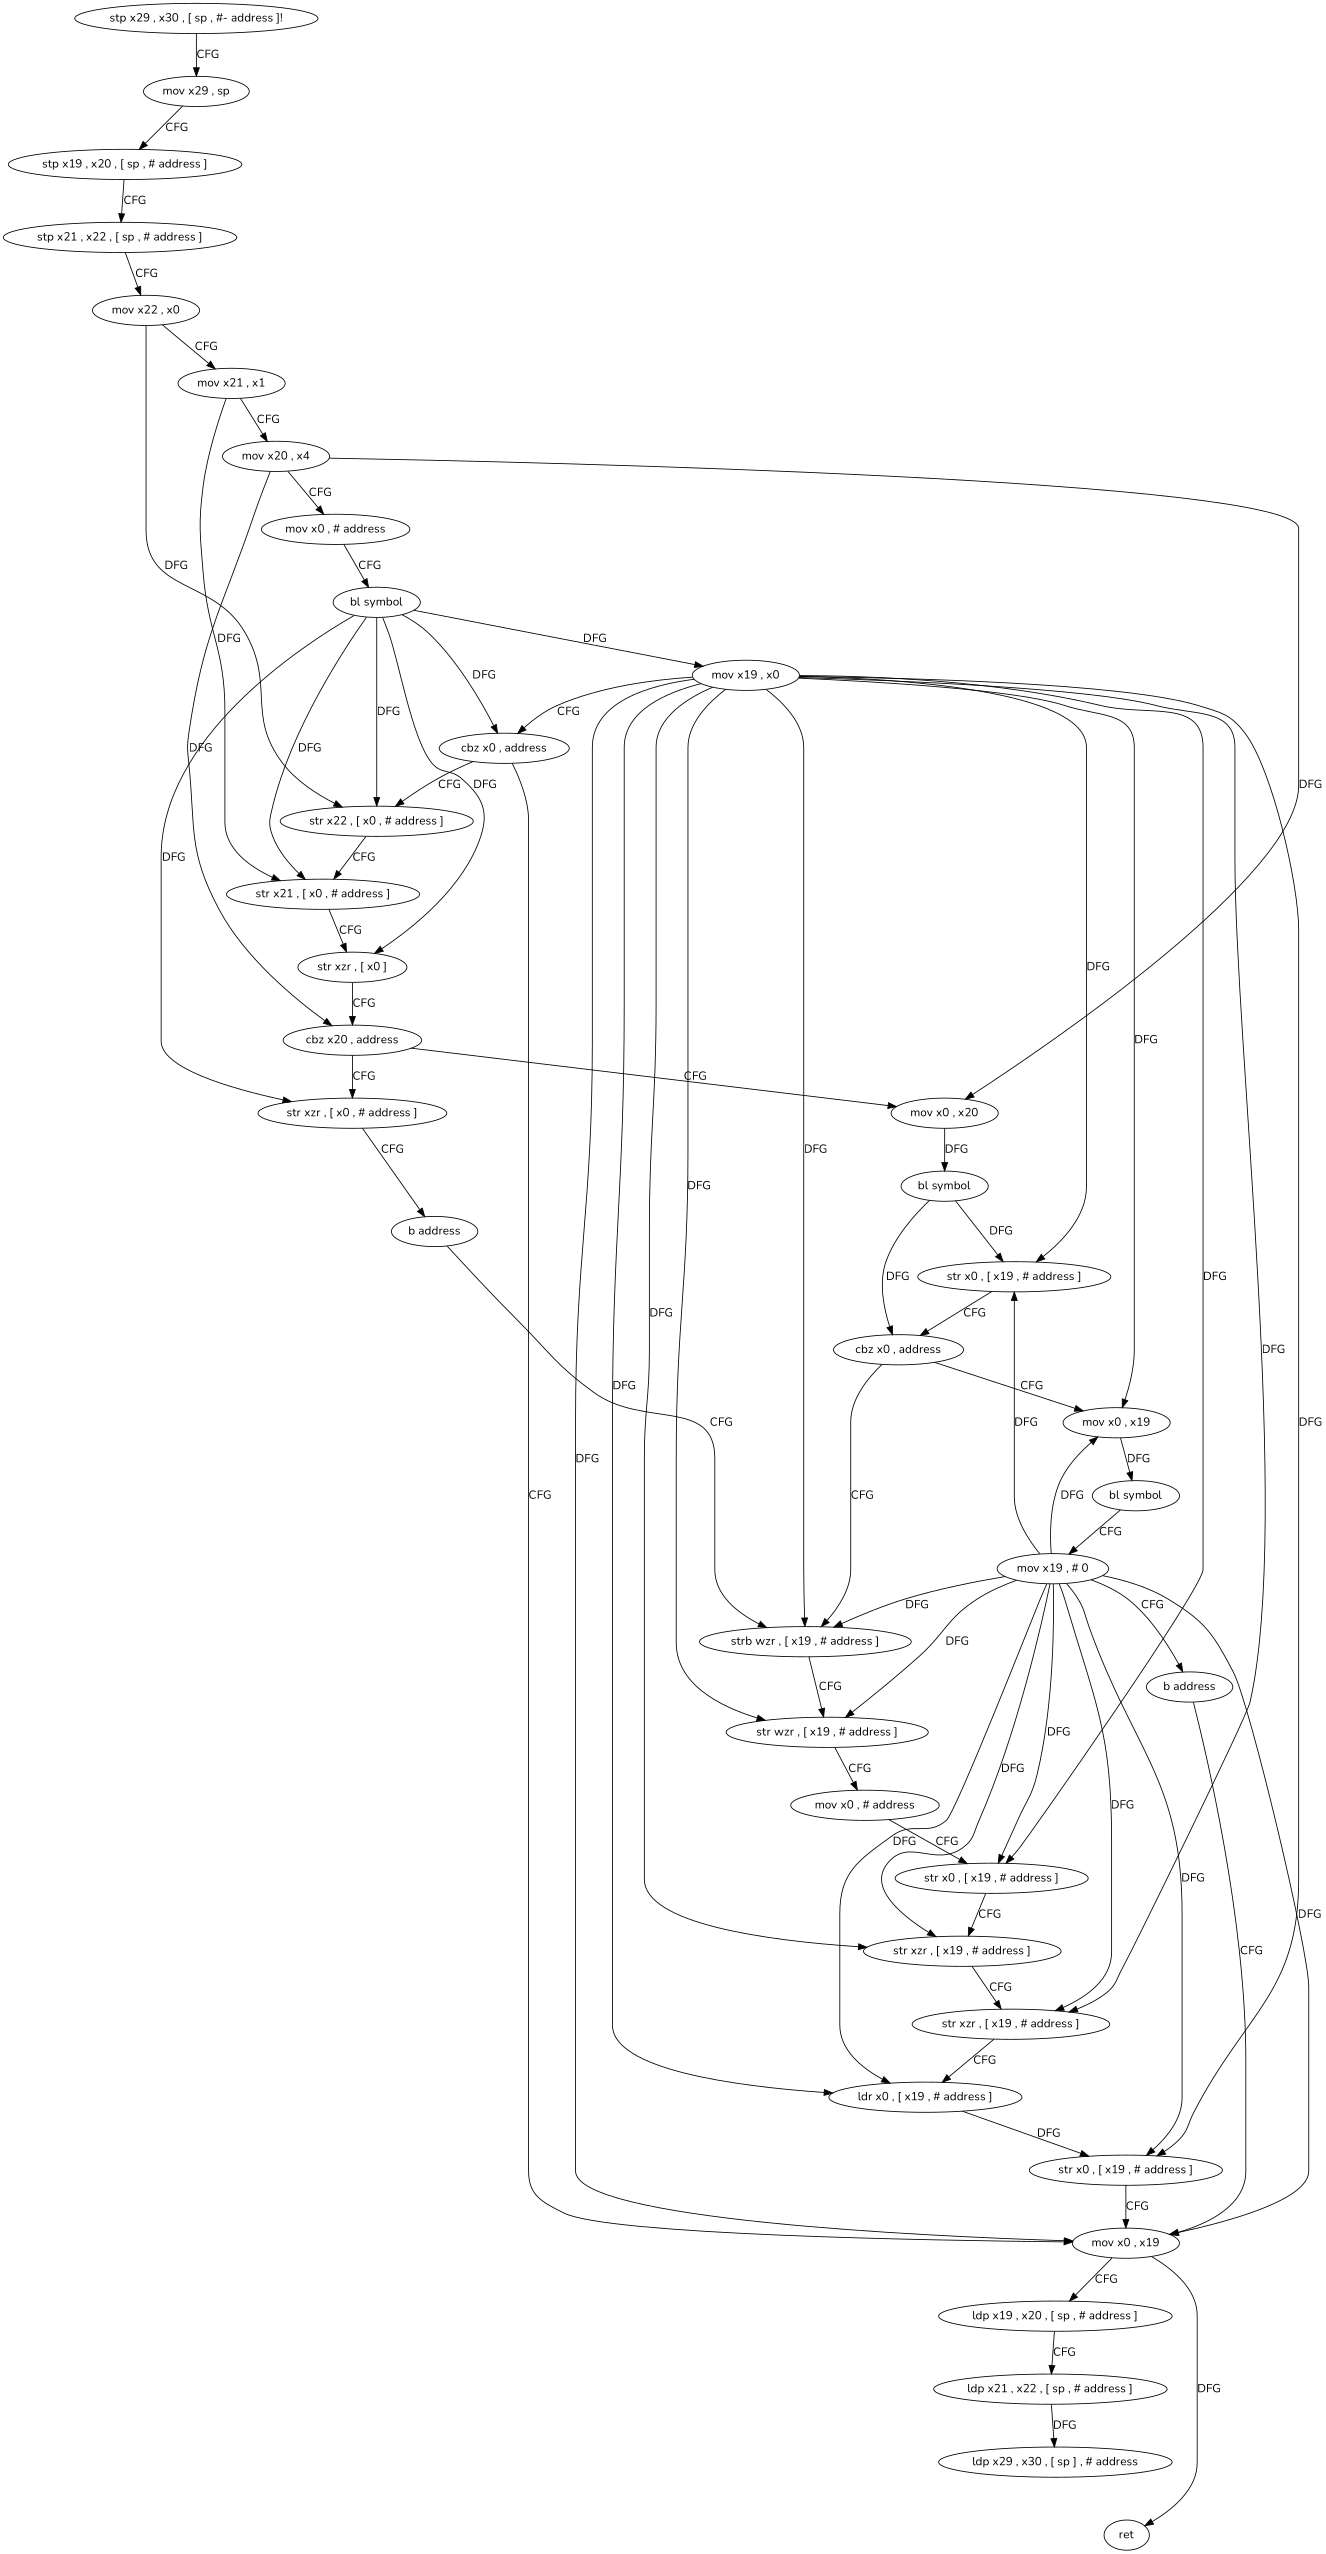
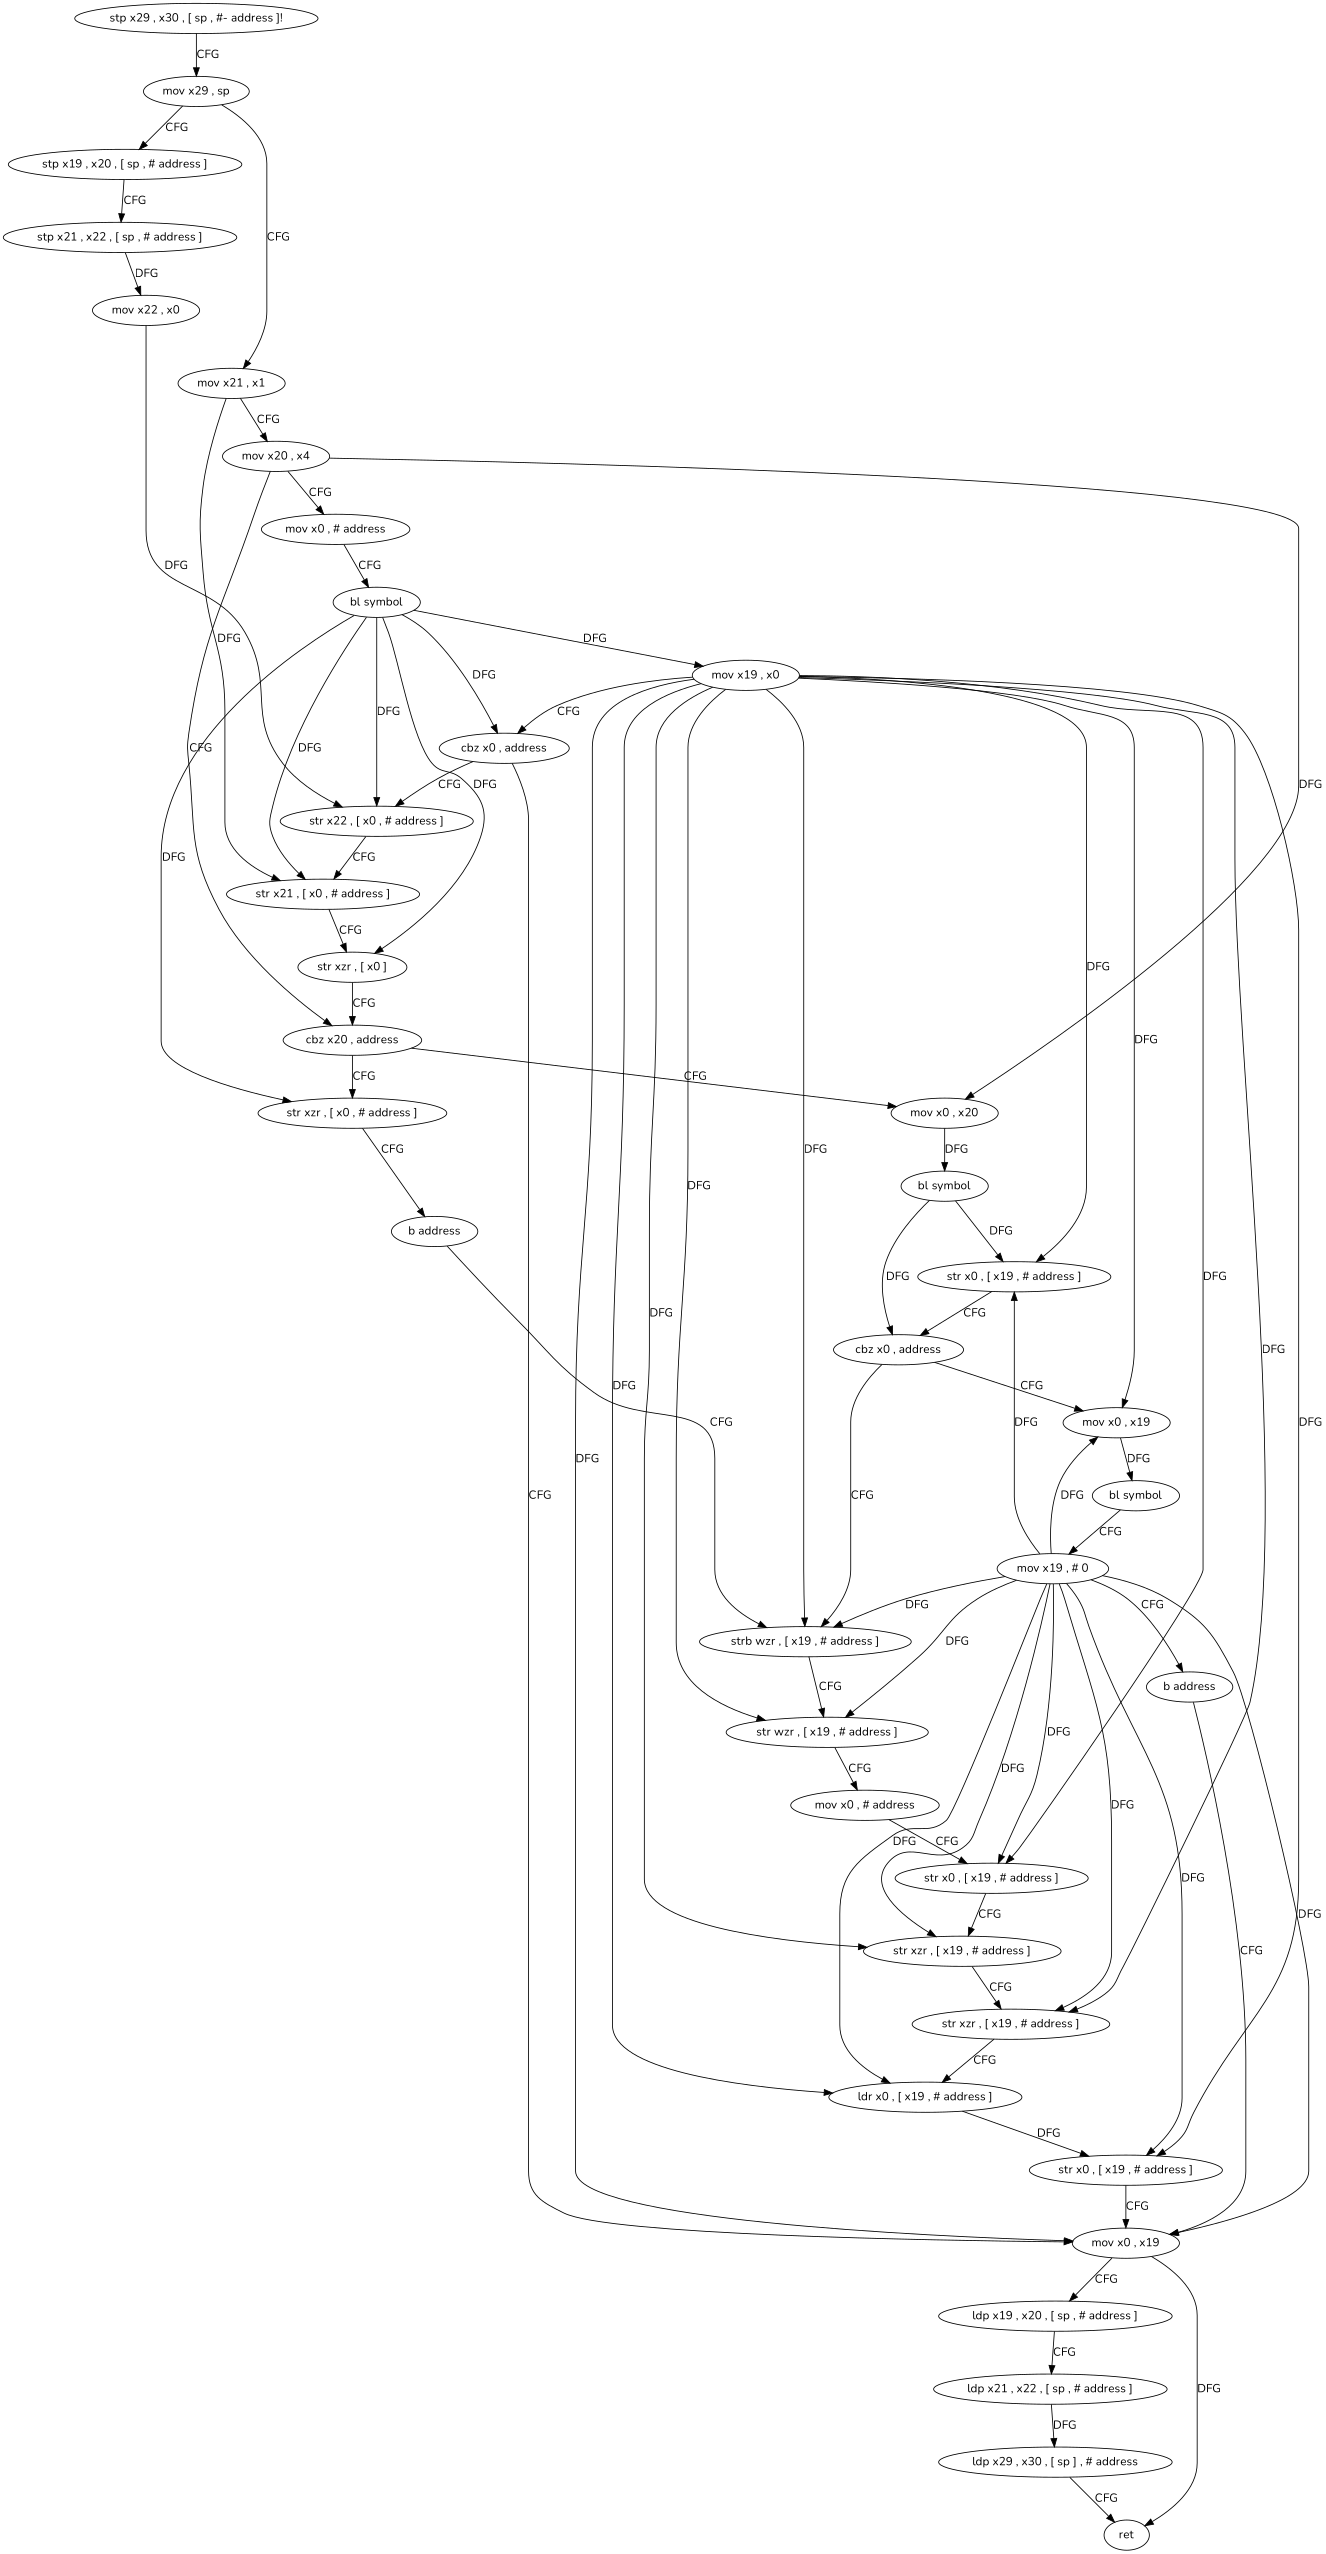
  digraph {
    fontname=Nunito
    node [fontname=Nunito]
    edge [fontname=Nunito]
    n1 [label="stp x29 , x30 , [ sp , #- address ]!"]
    n2 [label="mov x29 , sp"]
    n3 [label="stp x19 , x20 , [ sp , # address ]"]
    n4 [label="stp x21 , x22 , [ sp , # address ]"]
    n5 [label="mov x22 , x0"]
    n6 [label="mov x21 , x1"]
    n7 [label="str x22 , [ x0 , # address ]"]
    n8 [label="mov x20 , x4"]
    n9 [label="str x21 , [ x0 , # address ]"]
    n10 [label="mov x0 , # address"]
    n11 [label="cbz x20 , address"]
    n12 [label="mov x0 , x20"]
    n13 [label="str xzr , [ x0 ]"]
    n14 [label="bl symbol"]
    n15 [label="str xzr , [ x0 , # address ]"]
    n16 [label="bl symbol"]
    n17 [label="mov x19 , x0"]
    n18 [label="cbz x0 , address"]
    n19 [label="mov x0 , x19"]
    n20 [label="strb wzr , [ x19 , # address ]"]
    n21 [label="str x0 , [ x19 , # address ]"]
    n22 [label="mov x0 , x19"]
    n23 [label="str wzr , [ x19 , # address ]"]
    n24 [label="str x0 , [ x19 , # address ]"]
    n25 [label="str xzr , [ x19 , # address ]"]
    n26 [label="str xzr , [ x19 , # address ]"]
    n27 [label="ldr x0 , [ x19 , # address ]"]
    n28 [label="str x0 , [ x19 , # address ]"]
    n29 [label="b address"]
    n30 [label="ldp x19 , x20 , [ sp , # address ]"]
    n31 [label=ret]
    n32 [label="cbz x0 , address"]
    n33 [label="bl symbol"]
    n34 [label="mov x0 , # address"]
    n35 [label="ldp x21 , x22 , [ sp , # address ]"]
    n36 [label="ldp x29 , x30 , [ sp ] , # address"]
    n37 [label="mov x19 , # 0"]
    n38 [label="b address"]
    n1 -> n2 [label=CFG]
    n2 -> n3 [label=CFG]
    n3 -> n4 [label=CFG]
-   n4 -> n5 [label=CFG]
-   n5 -> n6 [label=CFG]
+   n4 -> n5 [label=DFG]
+   n2 -> n6 [label=CFG]
    n5 -> n7 [label=DFG]
    n6 -> n8 [label=CFG]
    n6 -> n9 [label=DFG]
    n7 -> n9 [label=CFG]
    n8 -> n10 [label=CFG]
-   n8 -> n11 [label=DFG]
+   n8 -> n11 [label=CFG]
    n8 -> n12 [label=DFG]
    n9 -> n13 [label=CFG]
    n10 -> n14 [label=CFG]
    n11 -> n12 [label=CFG]
    n11 -> n15 [label=CFG]
    n12 -> n16 [label=DFG]
    n13 -> n11 [label=CFG]
    n14 -> n7 [label=DFG]
    n14 -> n9 [label=DFG]
    n14 -> n13 [label=DFG]
    n14 -> n15 [label=DFG]
    n14 -> n17 [label=DFG]
    n14 -> n18 [label=DFG]
    n15 -> n29 [label=CFG]
    n16 -> n21 [label=DFG]
    n16 -> n32 [label=DFG]
    n17 -> n18 [label=CFG]
    n17 -> n19 [label=DFG]
    n17 -> n20 [label=DFG]
    n17 -> n21 [label=DFG]
    n17 -> n22 [label=DFG]
    n17 -> n23 [label=DFG]
    n17 -> n24 [label=DFG]
    n17 -> n25 [label=DFG]
    n17 -> n26 [label=DFG]
    n17 -> n27 [label=DFG]
    n17 -> n28 [label=DFG]
    n18 -> n7 [label=CFG]
    n18 -> n19 [label=CFG]
    n19 -> n30 [label=CFG]
    n19 -> n31 [label=DFG]
    n20 -> n23 [label=CFG]
    n21 -> n32 [label=CFG]
    n22 -> n33 [label=DFG]
    n23 -> n34 [label=CFG]
    n24 -> n25 [label=CFG]
    n25 -> n26 [label=CFG]
    n26 -> n27 [label=CFG]
    n27 -> n28 [label=DFG]
    n28 -> n19 [label=CFG]
    n29 -> n20 [label=CFG]
    n30 -> n35 [label=CFG]
    n32 -> n20 [label=CFG]
    n32 -> n22 [label=CFG]
    n33 -> n37 [label=CFG]
    n34 -> n24 [label=CFG]
    n35 -> n36 [label=DFG]
+   n36 -> n31 [label=CFG]
    n37 -> n19 [label=DFG]
    n37 -> n20 [label=DFG]
    n37 -> n21 [label=DFG]
    n37 -> n22 [label=DFG]
    n37 -> n23 [label=DFG]
    n37 -> n24 [label=DFG]
    n37 -> n25 [label=DFG]
    n37 -> n26 [label=DFG]
    n37 -> n27 [label=DFG]
    n37 -> n28 [label=DFG]
    n37 -> n38 [label=CFG]
    n38 -> n19 [label=CFG]
  }
